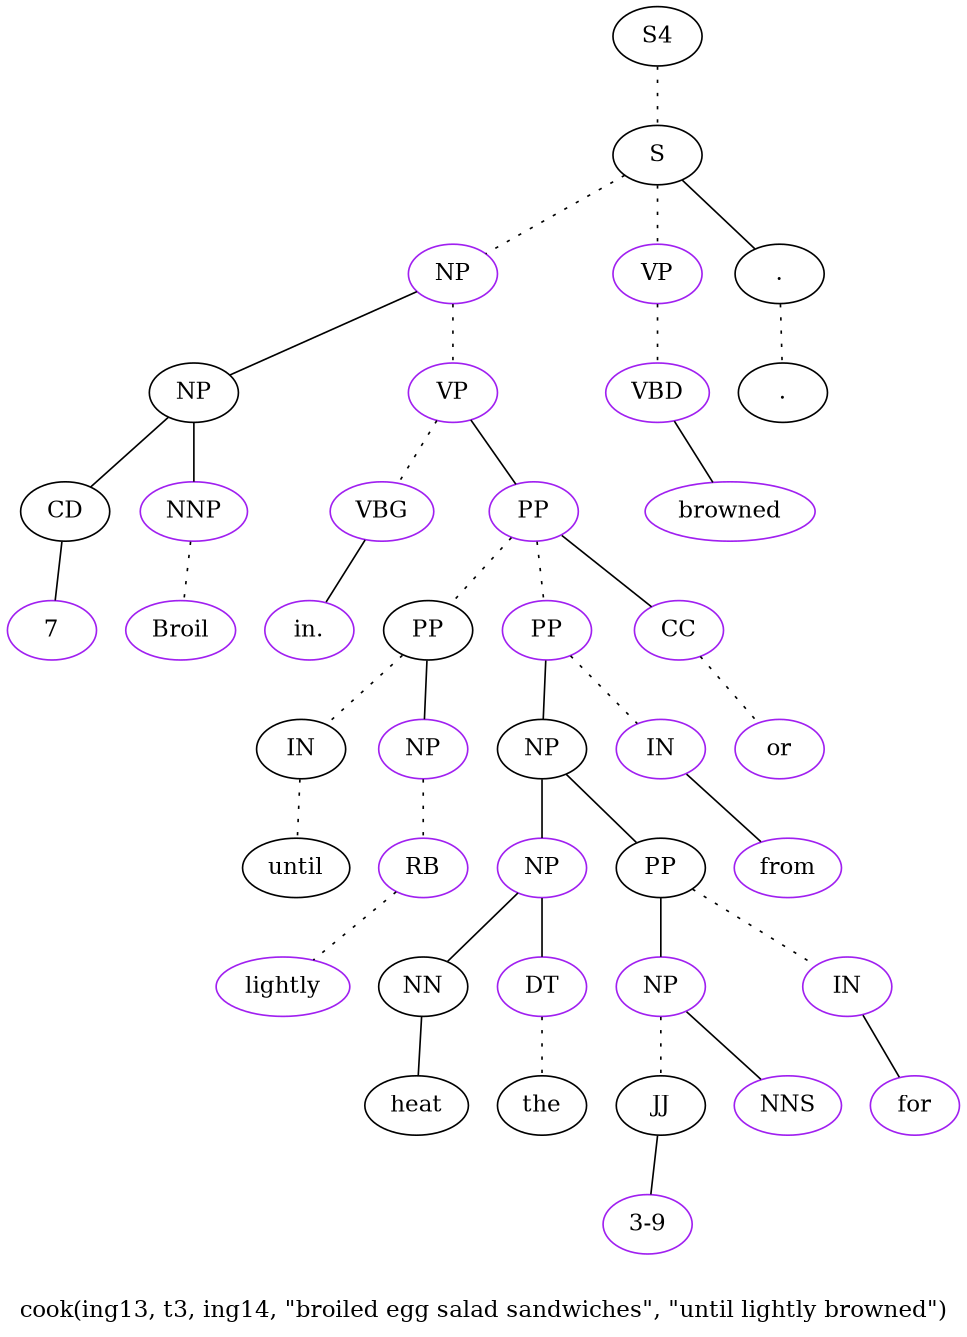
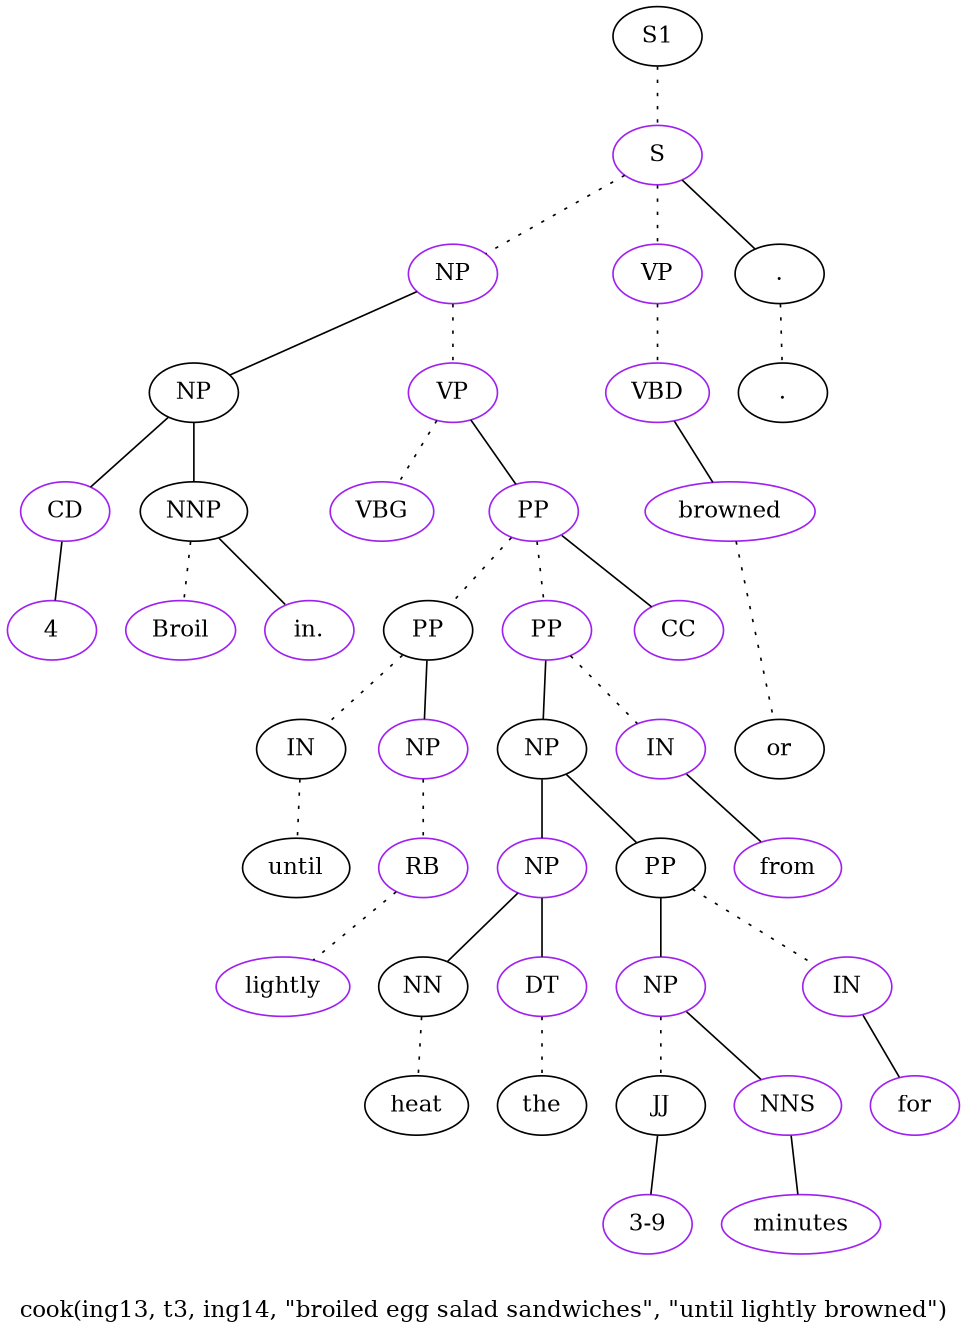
  graph {
    label="cook(ing13, t3, ing14, \"broiled egg salad sandwiches\", \"until lightly browned\")"
    node [color=purple]
    edge [style=solid]
-   n1 [color=black label=S4]
-   n2 [color=black label=S]
+   n1 [color=black label=S1]
+   n2 [label=S]
    n3 [label=NP]
    n4 [label=VP]
    n5 [color=black label="."]
    n6 [color=black label=NP]
    n7 [label=VP]
    n8 [label=VBD]
    n9 [color=black label="."]
-   n10 [label=NNP]
-   n11 [color=black label=CD]
+   n10 [color=black label=NNP]
+   n11 [label=CD]
    n12 [label=VBG]
    n13 [label=PP]
    n14 [label=Broil]
-   n15 [label=7]
+   n15 [label=4]
    n16 [label="in."]
    n17 [label=PP]
    n18 [label=CC]
    n19 [color=black label=PP]
    n20 [label=IN]
    n21 [color=black label=NP]
-   n22 [label=or]
+   n22 [color=black label=or]
    n23 [color=black label=IN]
    n24 [label=NP]
    n25 [label=from]
    n26 [label=NP]
    n27 [color=black label=PP]
    n28 [label=DT]
    n29 [color=black label=NN]
    n30 [label=IN]
    n31 [label=NP]
    n32 [color=black label=the]
    n33 [color=black label=heat]
    n34 [label=for]
    n35 [color=black label=JJ]
    n36 [label=NNS]
    n37 [label="3-9"]
+   n38 [label=minutes]
    n39 [color=black label=until]
    n40 [label=RB]
    n41 [label=lightly]
    n42 [label=browned]
    n1 -- n2 [style=dotted]
    n2 -- n3 [style=dotted]
    n2 -- n4 [style=dotted]
    n2 -- n5
    n3 -- n6
    n3 -- n7 [style=dotted]
    n4 -- n8 [style=dotted]
    n5 -- n9 [style=dotted]
    n6 -- n10
    n6 -- n11
    n7 -- n12 [style=dotted]
    n7 -- n13
    n8 -- n42
    n10 -- n14 [style=dotted]
    n11 -- n15
-   n12 -- n16
+   n10 -- n16
    n13 -- n17 [style=dotted]
    n13 -- n18
    n13 -- n19 [style=dotted]
    n17 -- n20 [style=dotted]
    n17 -- n21
-   n18 -- n22 [style=dotted]
+   n42 -- n22 [style=dotted]
    n19 -- n23 [style=dotted]
    n19 -- n24
    n20 -- n25
    n21 -- n26
    n21 -- n27
    n23 -- n39 [style=dotted]
    n24 -- n40 [style=dotted]
    n26 -- n28
    n26 -- n29
    n27 -- n30 [style=dotted]
    n27 -- n31
    n28 -- n32 [style=dotted]
-   n29 -- n33
+   n29 -- n33 [style=dotted]
    n30 -- n34
    n31 -- n35 [style=dotted]
    n31 -- n36
    n35 -- n37
+   n36 -- n38
    n40 -- n41 [style=dotted]
  }
